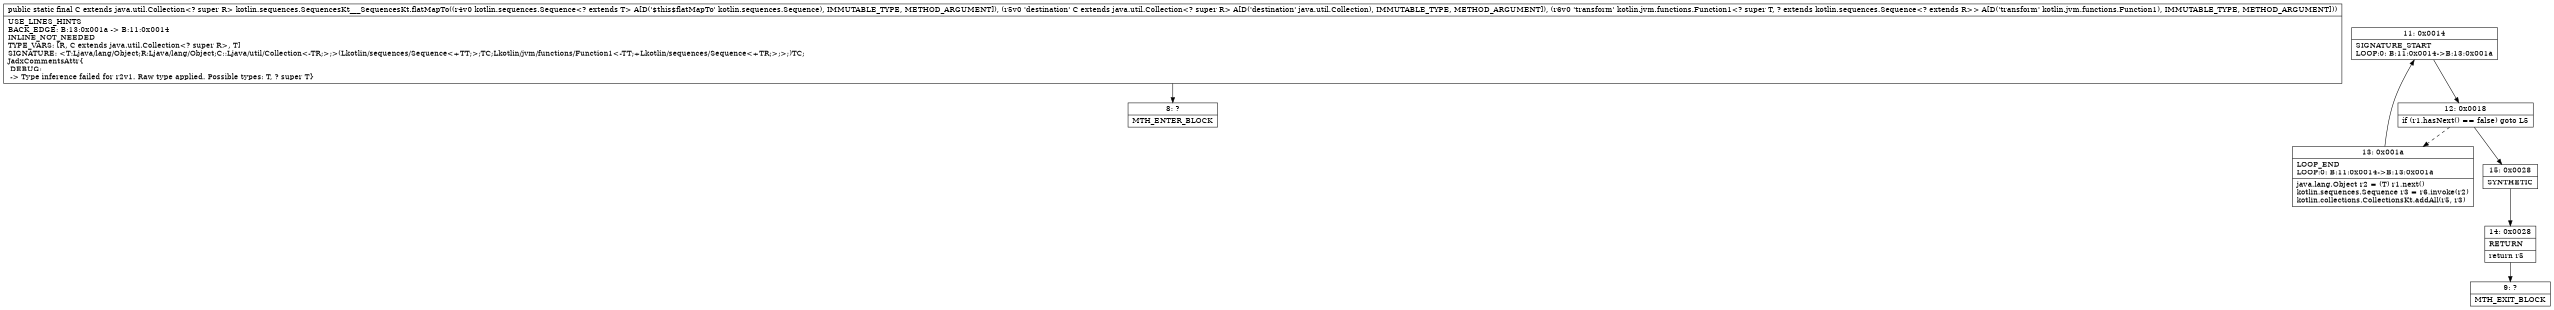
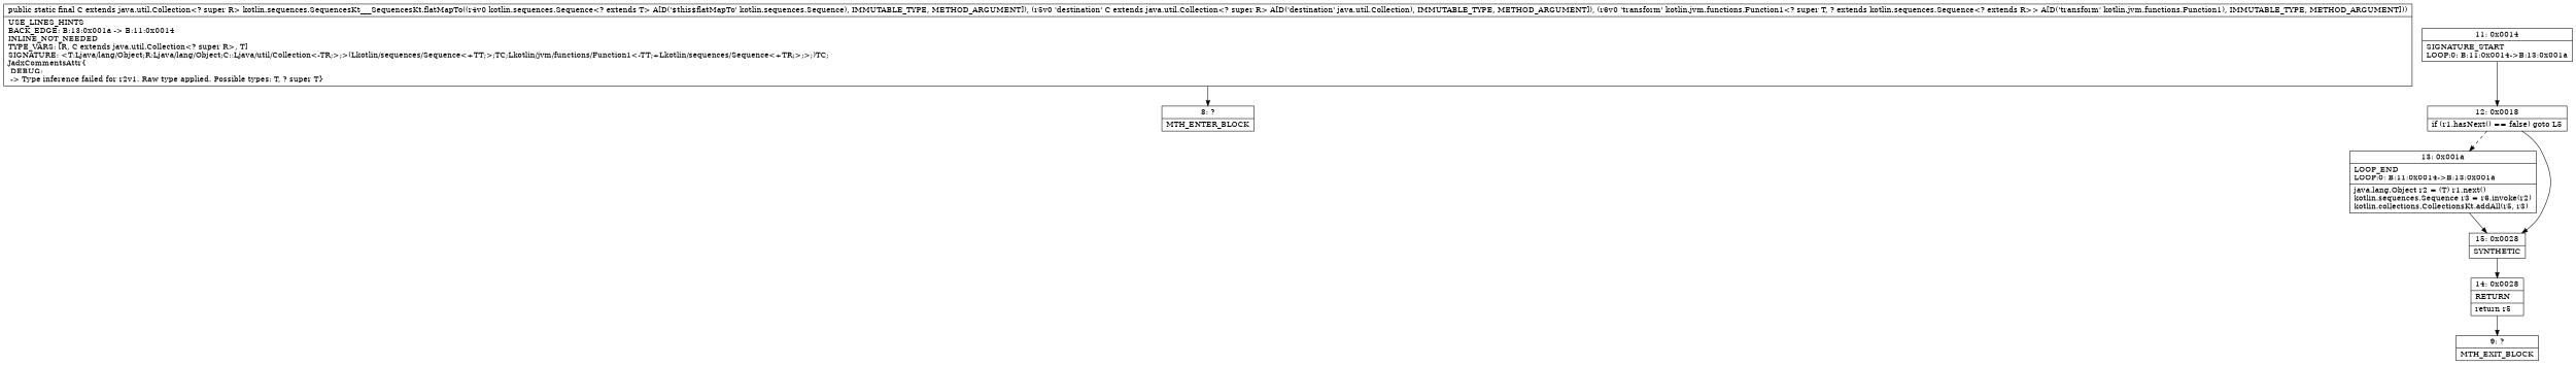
  digraph {
    node [shape=record]
    n1 [label="{8\:\ ?|MTH_ENTER_BLOCK\l}"]
    n2 [label="{11\:\ 0x0014|SIGNATURE_START\lLOOP:0: B:11:0x0014\-\>B:13:0x001a\l}"]
    n3 [label="{12\:\ 0x0018|if (r1.hasNext() == false) goto L5\l}"]
    n4 [label="{13\:\ 0x001a|LOOP_END\lLOOP:0: B:11:0x0014\-\>B:13:0x001a\l|java.lang.Object r2 = (T) r1.next()\lkotlin.sequences.Sequence r3 = r6.invoke(r2)\lkotlin.collections.CollectionsKt.addAll(r5, r3)\l}"]
    n5 [label="{15\:\ 0x0028|SYNTHETIC\l}"]
    n6 [label="{14\:\ 0x0028|RETURN\l|return r5\l}"]
    n7 [label="{9\:\ ?|MTH_EXIT_BLOCK\l}"]
    n8 [label="{public static final C extends java.util.Collection\<? super R\> kotlin.sequences.SequencesKt___SequencesKt.flatMapTo((r4v0 kotlin.sequences.Sequence\<? extends T\> A[D('$this$flatMapTo' kotlin.sequences.Sequence), IMMUTABLE_TYPE, METHOD_ARGUMENT]), (r5v0 'destination' C extends java.util.Collection\<? super R\> A[D('destination' java.util.Collection), IMMUTABLE_TYPE, METHOD_ARGUMENT]), (r6v0 'transform' kotlin.jvm.functions.Function1\<? super T, ? extends kotlin.sequences.Sequence\<? extends R\>\> A[D('transform' kotlin.jvm.functions.Function1), IMMUTABLE_TYPE, METHOD_ARGUMENT]))  | USE_LINES_HINTS\lBACK_EDGE: B:13:0x001a \-\> B:11:0x0014\lINLINE_NOT_NEEDED\lTYPE_VARS: [R, C extends java.util.Collection\<? super R\>, T]\lSIGNATURE: \<T:Ljava\/lang\/Object;R:Ljava\/lang\/Object;C::Ljava\/util\/Collection\<\-TR;\>;\>(Lkotlin\/sequences\/Sequence\<+TT;\>;TC;Lkotlin\/jvm\/functions\/Function1\<\-TT;+Lkotlin\/sequences\/Sequence\<+TR;\>;\>;)TC;\lJadxCommentsAttr\{\l DEBUG: \l \-\> Type inference failed for r2v1. Raw type applied. Possible types: T, ? super T\}\l}"]
    n2 -> n3
    n3 -> n4 [style=dashed]
    n3 -> n5
-   n4 -> n2
+   n4 -> n5
    n5 -> n6
    n6 -> n7
    n8 -> n1
  }
